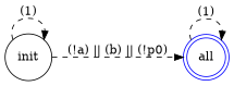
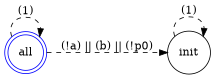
  digraph {
    rankdir=LR
    node [shape=circle]
    edge [style=dashed]
    n1 [label=init peripheries=1 color=black]
    n2 [label=all peripheries=2 color=blue]
    n1 -> n1 [label="(1)"]
-   n1 -> n2 [label="(!a) || (b) || (!p0)"]
+   n2 -> n1 [label="(!a) || (b) || (!p0)"]
    n2 -> n2 [label="(1)"]
  }
